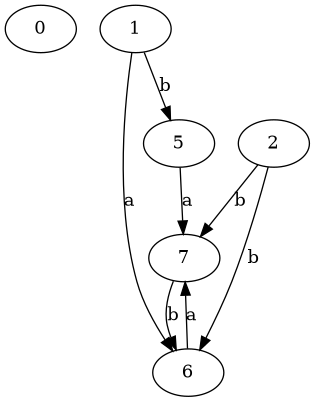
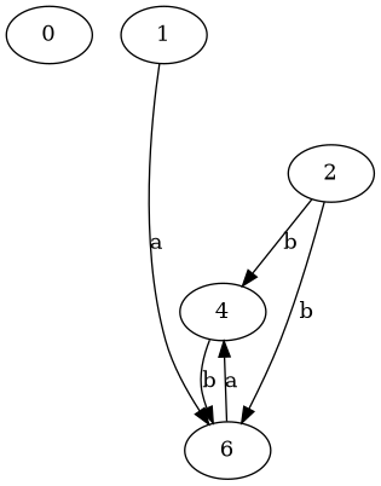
  strict digraph {
    0
    1
-   5
    6
    2
-   4 [label=7]
-   1 -> 5 [label=b]
+   4
    1 -> 6 [label=a]
-   5 -> 4 [label=a]
    6 -> 4 [label=a]
    2 -> 6 [label=b]
    2 -> 4 [label=b]
    4 -> 6 [label=b]
  }
